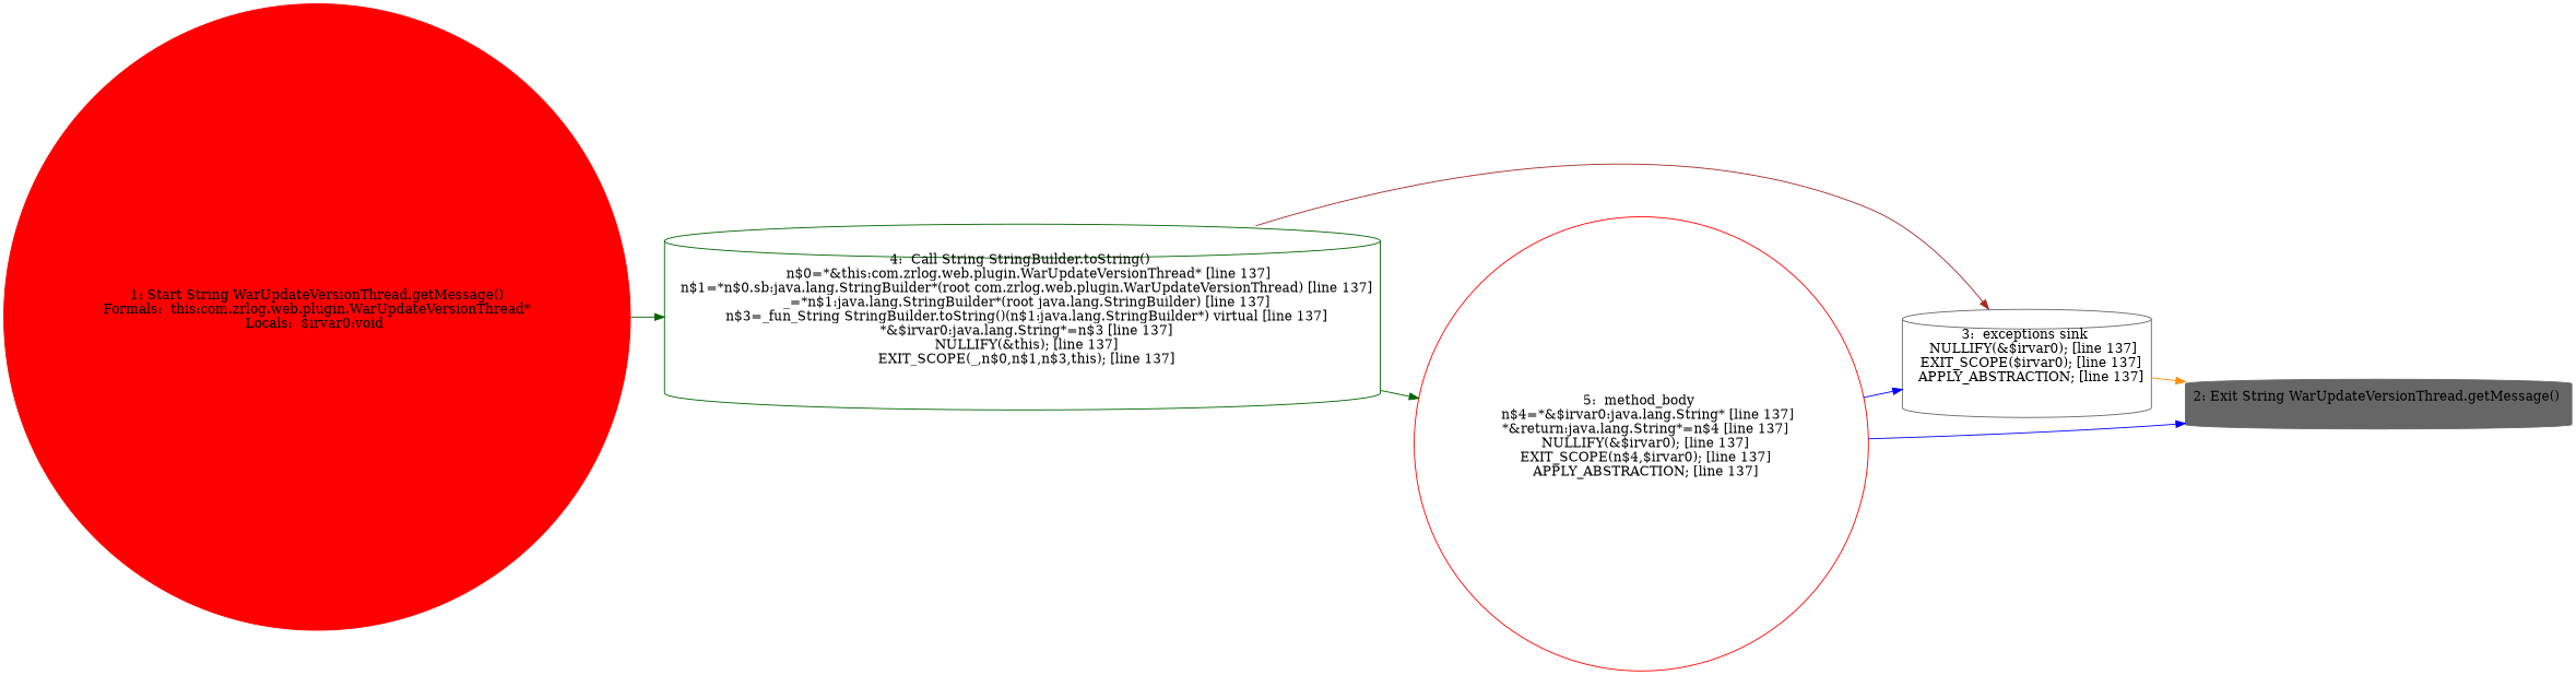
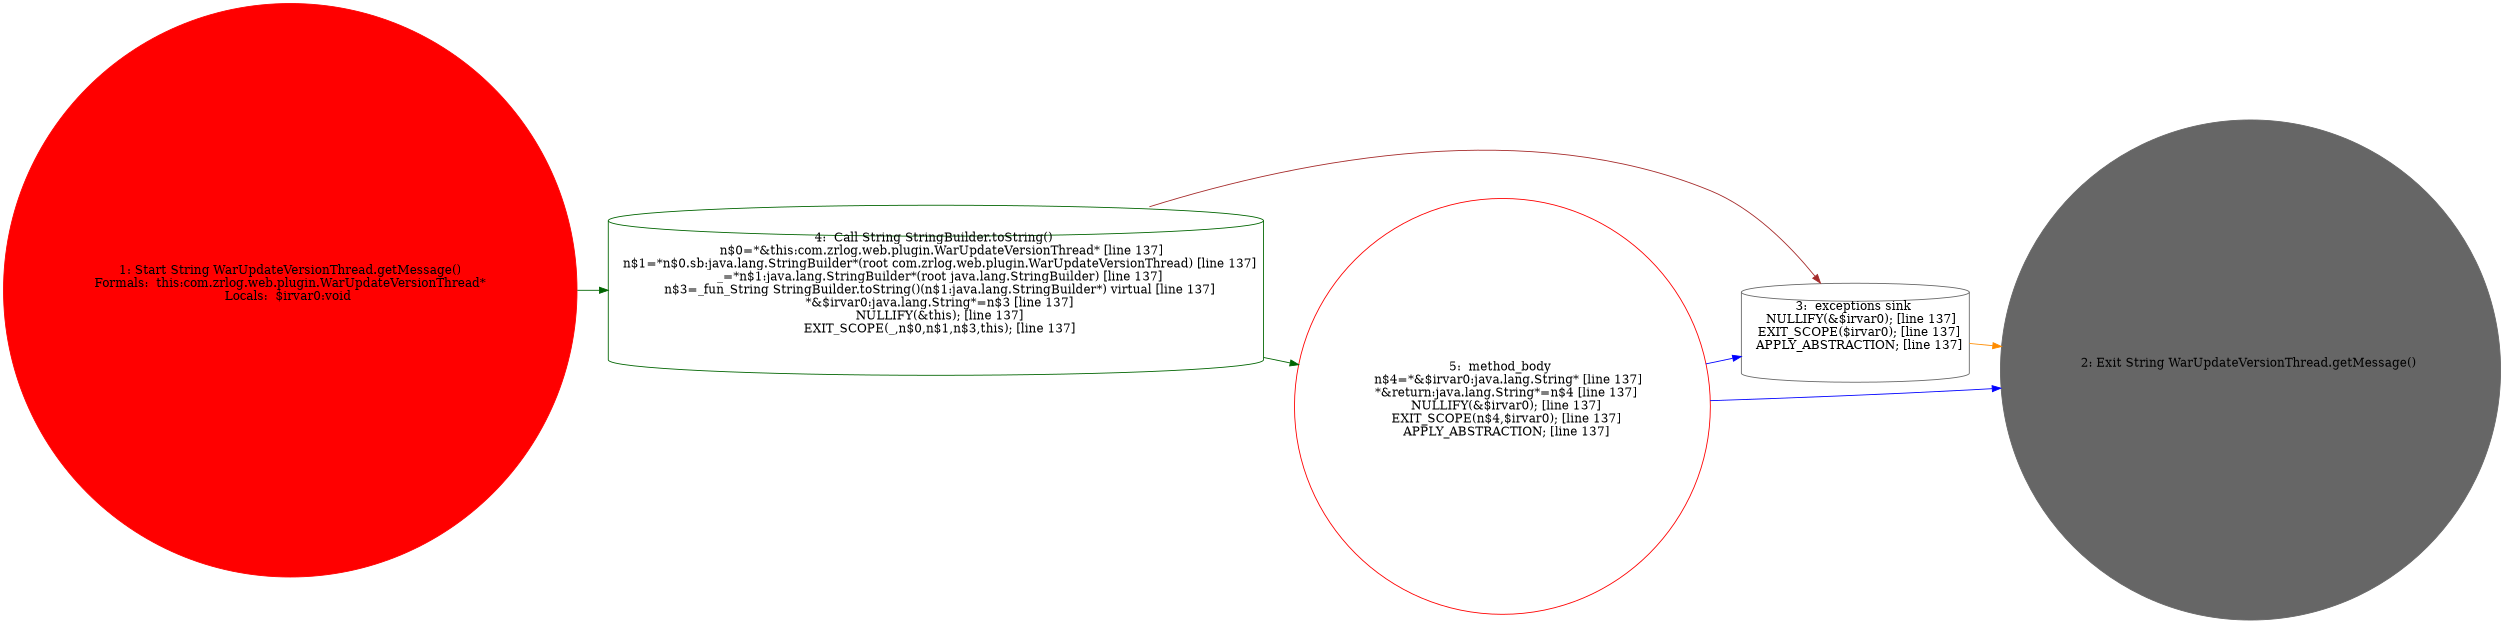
  digraph {
    rankdir=LR
    node [color=red shape=cylinder]
    edge [color=darkgreen]
    n1 [label="1: Start String WarUpdateVersionThread.getMessage()\nFormals:  this:com.zrlog.web.plugin.WarUpdateVersionThread*\nLocals:  $irvar0:void \n  " style=filled shape=circle]
    n2 [label="4:  Call String StringBuilder.toString() \n   n$0=*&this:com.zrlog.web.plugin.WarUpdateVersionThread* [line 137]\n  n$1=*n$0.sb:java.lang.StringBuilder*(root com.zrlog.web.plugin.WarUpdateVersionThread) [line 137]\n  _=*n$1:java.lang.StringBuilder*(root java.lang.StringBuilder) [line 137]\n  n$3=_fun_String StringBuilder.toString()(n$1:java.lang.StringBuilder*) virtual [line 137]\n  *&$irvar0:java.lang.String*=n$3 [line 137]\n  NULLIFY(&this); [line 137]\n  EXIT_SCOPE(_,n$0,n$1,n$3,this); [line 137]\n " color=darkgreen]
    n3 [label="3:  exceptions sink \n   NULLIFY(&$irvar0); [line 137]\n  EXIT_SCOPE($irvar0); [line 137]\n  APPLY_ABSTRACTION; [line 137]\n " color=gray40]
    n4 [label="5:  method_body \n   n$4=*&$irvar0:java.lang.String* [line 137]\n  *&return:java.lang.String*=n$4 [line 137]\n  NULLIFY(&$irvar0); [line 137]\n  EXIT_SCOPE(n$4,$irvar0); [line 137]\n  APPLY_ABSTRACTION; [line 137]\n " shape=circle]
-   n5 [color=gray40 label="2: Exit String WarUpdateVersionThread.getMessage() \n  " style=filled]
+   n5 [color=gray40 label="2: Exit String WarUpdateVersionThread.getMessage() \n  " style=filled shape=circle]
    n1 -> n2
    n2 -> n3 [color=brown]
    n2 -> n4
    n3 -> n5 [color=darkorange]
    n4 -> n3 [color=blue]
    n4 -> n5 [color=blue]
  }
